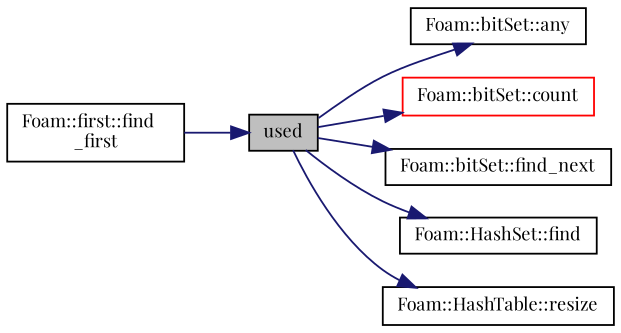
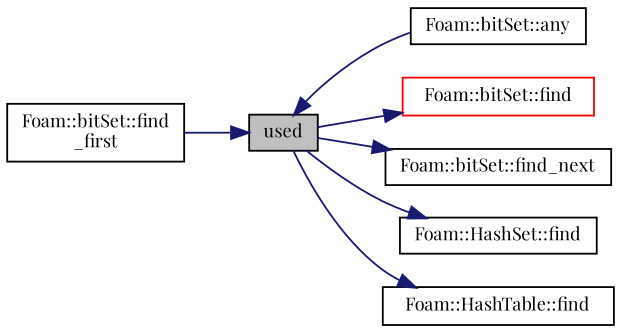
  digraph {
    fontname="Playfair Display"
    rankdir=LR
    node [color=black fontname="Playfair Display" fontsize=10 shape=record]
    edge [color=midnightblue fontname="Playfair Display" fontsize=10 labelfontname=Helvetica labelfontsize=10 style=solid]
    n1 [fillcolor=grey75 fontcolor=black height=0.2 label=used style=filled width=0.4]
    n2 [height=0.2 label="Foam::bitSet::any" width=0.4]
-   n3 [color=red height=0.2 label="Foam::bitSet::count" width=0.4]
+   n3 [color=red height=0.2 label="Foam::bitSet::find" width=0.4]
    n4 [height=0.2 label="Foam::bitSet::find_next" width=0.4]
    n5 [height=0.2 label="Foam::HashSet::find" width=0.4]
-   n6 [height=0.2 label="Foam::HashTable::resize" width=0.4]
-   n7 [height=0.2 label="Foam::first::find\l_first" width=0.4]
-   n1 -> n2
+   n6 [height=0.2 label="Foam::HashTable::find" width=0.4]
+   n7 [height=0.2 label="Foam::bitSet::find\l_first" width=0.4]
+   n2 -> n1
    n1 -> n3
    n1 -> n4
    n1 -> n5
    n1 -> n6
    n7 -> n1
  }
